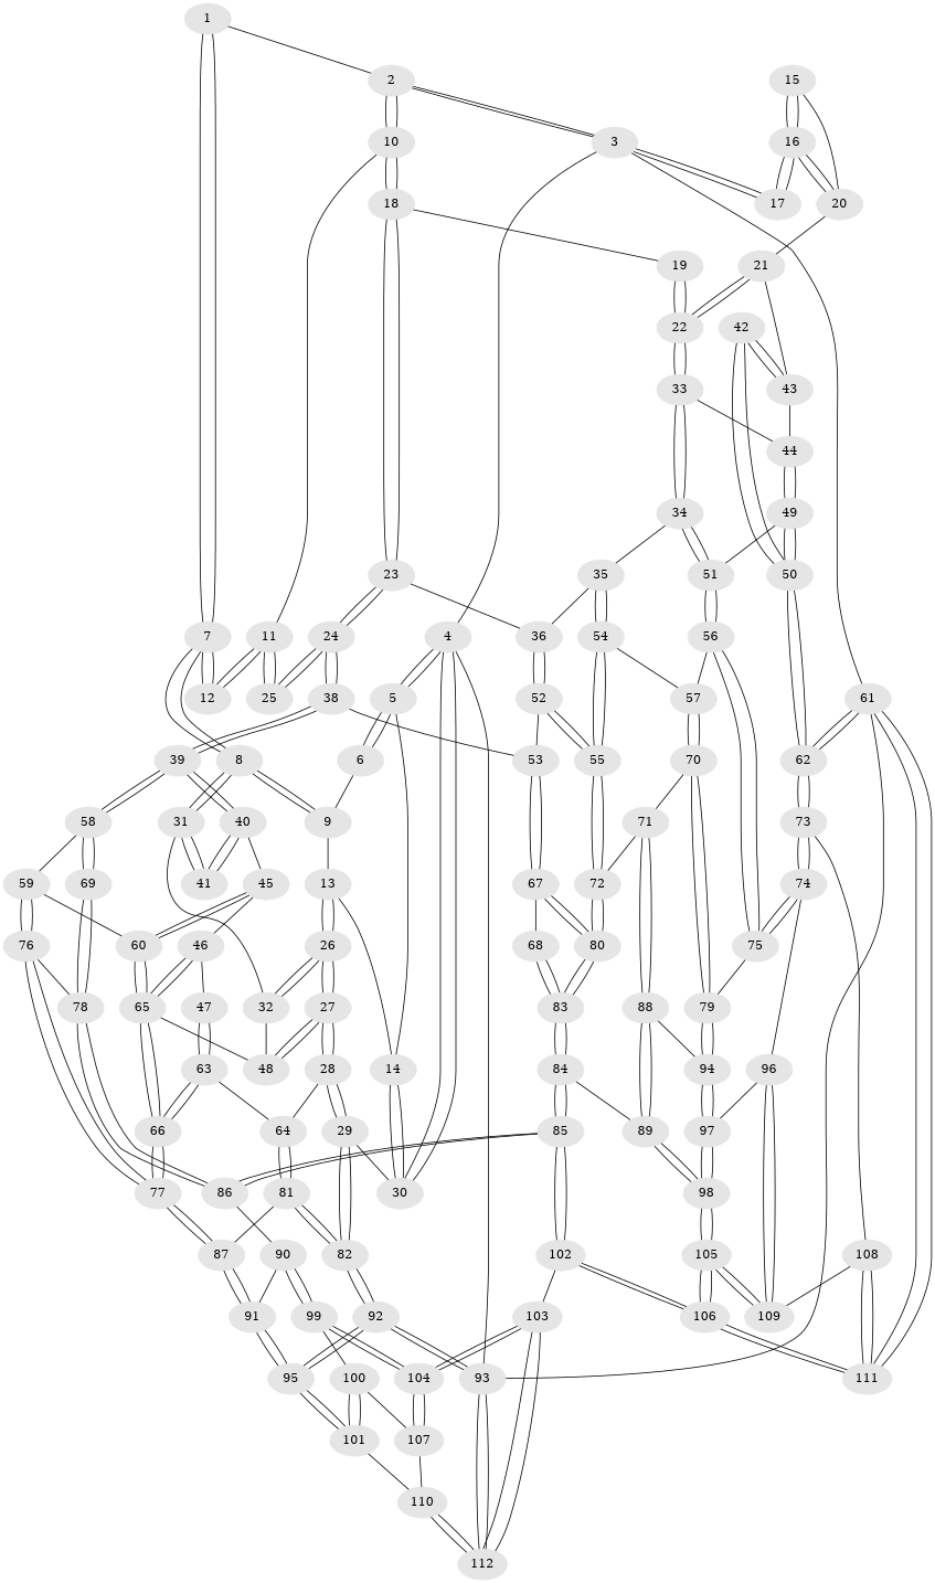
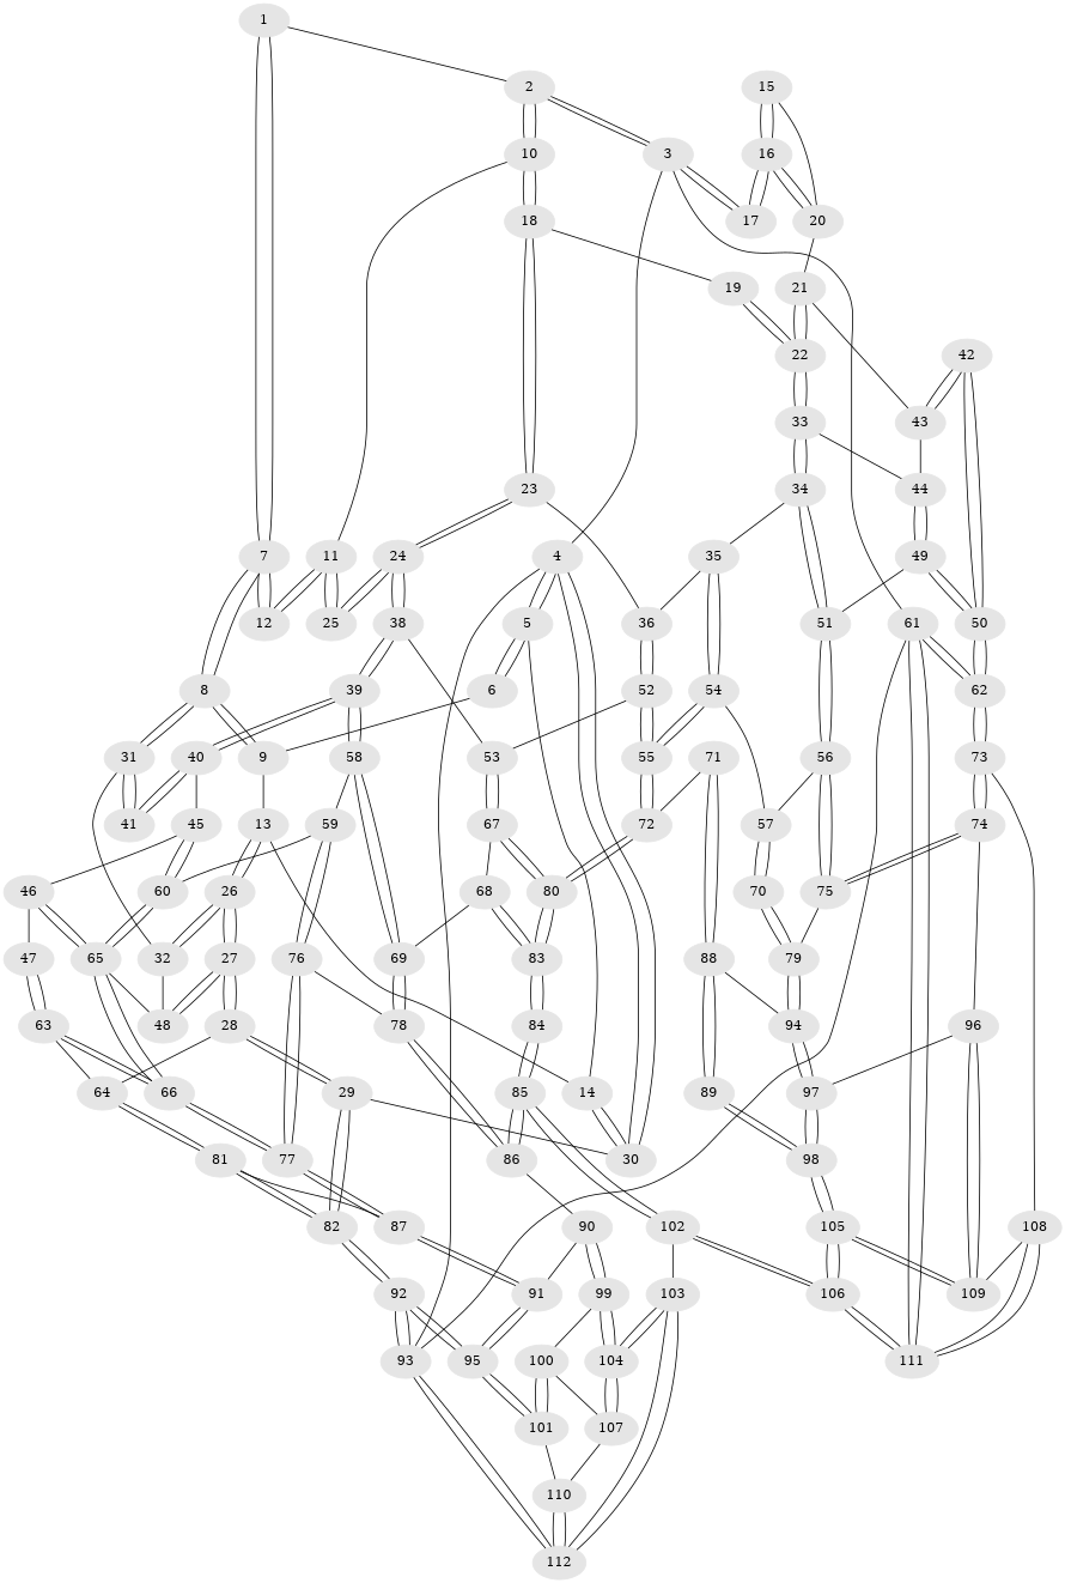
  graph {
    node [color=gray90 style=filled]
    1
    2
    7
    3
    10
    8
    12
    4
    17
    61
    11
    18
    5
    30
    93
    62
    111
    6
    14
    112
    9
    13
    31
    32
    41
    26
    25
    19
    23
    27
    15
    16
    20
    21
    42
    43
    50
    22
    24
    36
    33
    44
    34
    38
    52
    39
    53
    28
    48
    29
    64
    82
    81
    92
    35
    51
    49
    54
    56
    55
    57
    40
    58
    67
    45
    59
    69
    46
    60
    47
    65
    63
    66
    73
    75
    72
    68
    80
    70
    79
    71
    76
    78
    77
    74
    108
    87
    83
    84
    86
    88
    94
    89
    96
    109
    97
    91
    90
    95
    85
    102
    98
    103
    106
    99
    105
    100
    104
    101
    110
    107
    1 -- 2
    1 -- 7
    1 -- 7
    2 -- 3
    2 -- 3
    2 -- 10
    2 -- 10
    7 -- 8
    7 -- 8
    7 -- 12
    7 -- 12
    3 -- 4
    3 -- 17
    3 -- 17
    3 -- 61
    10 -- 11
    10 -- 18
    10 -- 18
    8 -- 9
    8 -- 9
    8 -- 31
    8 -- 31
    4 -- 5
    4 -- 5
    4 -- 30
    4 -- 30
    4 -- 93
    61 -- 93
    61 -- 62
    61 -- 62
    61 -- 111
    61 -- 111
    11 -- 12
    11 -- 12
    11 -- 25
    11 -- 25
    18 -- 19
    18 -- 23
    18 -- 23
    5 -- 6
    5 -- 6
    5 -- 14
    93 -- 112
    93 -- 112
    62 -- 73
    62 -- 73
    6 -- 9
    14 -- 30
    14 -- 30
    9 -- 13
    13 -- 14
    13 -- 26
    13 -- 26
    31 -- 32
    31 -- 41
    31 -- 41
    32 -- 48
    26 -- 32
    26 -- 32
    26 -- 27
    26 -- 27
    19 -- 22
    19 -- 22
    23 -- 24
    23 -- 24
    23 -- 36
    27 -- 28
    27 -- 28
    27 -- 48
    27 -- 48
    15 -- 16
    15 -- 16
    15 -- 20
    16 -- 17
    16 -- 17
    16 -- 20
    16 -- 20
    20 -- 21
    21 -- 43
    21 -- 22
    21 -- 22
    42 -- 43
    42 -- 43
    42 -- 50
    42 -- 50
    43 -- 44
    50 -- 62
    50 -- 62
    22 -- 33
    22 -- 33
    24 -- 25
    24 -- 25
    24 -- 38
    24 -- 38
    36 -- 52
    36 -- 52
    33 -- 44
    33 -- 34
    33 -- 34
    44 -- 49
    44 -- 49
    34 -- 35
    34 -- 51
    34 -- 51
    38 -- 39
    38 -- 39
    38 -- 53
    52 -- 53
    52 -- 55
    52 -- 55
    39 -- 40
    39 -- 40
    39 -- 58
    39 -- 58
    53 -- 67
    53 -- 67
    28 -- 29
    28 -- 29
    28 -- 64
    29 -- 30
    29 -- 82
    29 -- 82
    64 -- 81
    64 -- 81
    82 -- 92
    82 -- 92
    81 -- 82
    81 -- 82
    81 -- 87
    92 -- 93
    92 -- 93
    92 -- 95
    92 -- 95
    35 -- 36
    35 -- 54
    35 -- 54
    51 -- 56
    51 -- 56
    49 -- 50
    49 -- 50
    49 -- 51
    54 -- 55
    54 -- 55
    54 -- 57
    56 -- 57
    56 -- 75
    56 -- 75
    55 -- 72
    55 -- 72
    57 -- 70
    57 -- 70
    40 -- 41
    40 -- 41
    40 -- 45
    58 -- 59
    58 -- 69
    58 -- 69
    67 -- 68
    67 -- 80
    67 -- 80
    45 -- 46
    45 -- 60
    45 -- 60
    59 -- 60
    59 -- 76
    59 -- 76
    69 -- 78
    69 -- 78
    46 -- 47
    46 -- 65
    46 -- 65
    60 -- 65
    60 -- 65
    47 -- 63
    47 -- 63
    65 -- 48
    65 -- 66
    65 -- 66
    63 -- 64
    63 -- 66
    63 -- 66
    66 -- 77
    66 -- 77
    73 -- 74
    73 -- 74
    73 -- 108
    75 -- 79
    72 -- 80
    72 -- 80
+   68 -- 69
    68 -- 83
    68 -- 83
    80 -- 83
    80 -- 83
    70 -- 79
    70 -- 79
-   70 -- 71
    79 -- 94
    79 -- 94
    71 -- 72
    71 -- 88
    71 -- 88
    76 -- 78
    76 -- 77
    76 -- 77
    78 -- 86
    78 -- 86
    77 -- 87
    77 -- 87
    74 -- 75
    74 -- 75
    74 -- 96
    108 -- 111
    108 -- 111
    108 -- 109
    87 -- 91
    87 -- 91
    83 -- 84
    83 -- 84
-   84 -- 89
    84 -- 85
    84 -- 85
    86 -- 90
    88 -- 94
    88 -- 89
    88 -- 89
    94 -- 97
    94 -- 97
    89 -- 98
    89 -- 98
    96 -- 109
    96 -- 109
    96 -- 97
    97 -- 98
    97 -- 98
    91 -- 95
    91 -- 95
    90 -- 91
    90 -- 99
    90 -- 99
    95 -- 101
    95 -- 101
    85 -- 86
    85 -- 86
    85 -- 102
    85 -- 102
    102 -- 103
    102 -- 106
    102 -- 106
    98 -- 105
    98 -- 105
    103 -- 112
    103 -- 112
    103 -- 104
    103 -- 104
    106 -- 111
    106 -- 111
    99 -- 100
    99 -- 104
    99 -- 104
    105 -- 109
    105 -- 109
    105 -- 106
    105 -- 106
    100 -- 101
    100 -- 101
    100 -- 107
    104 -- 107
    104 -- 107
    101 -- 110
    110 -- 112
    110 -- 112
    107 -- 110
  }
